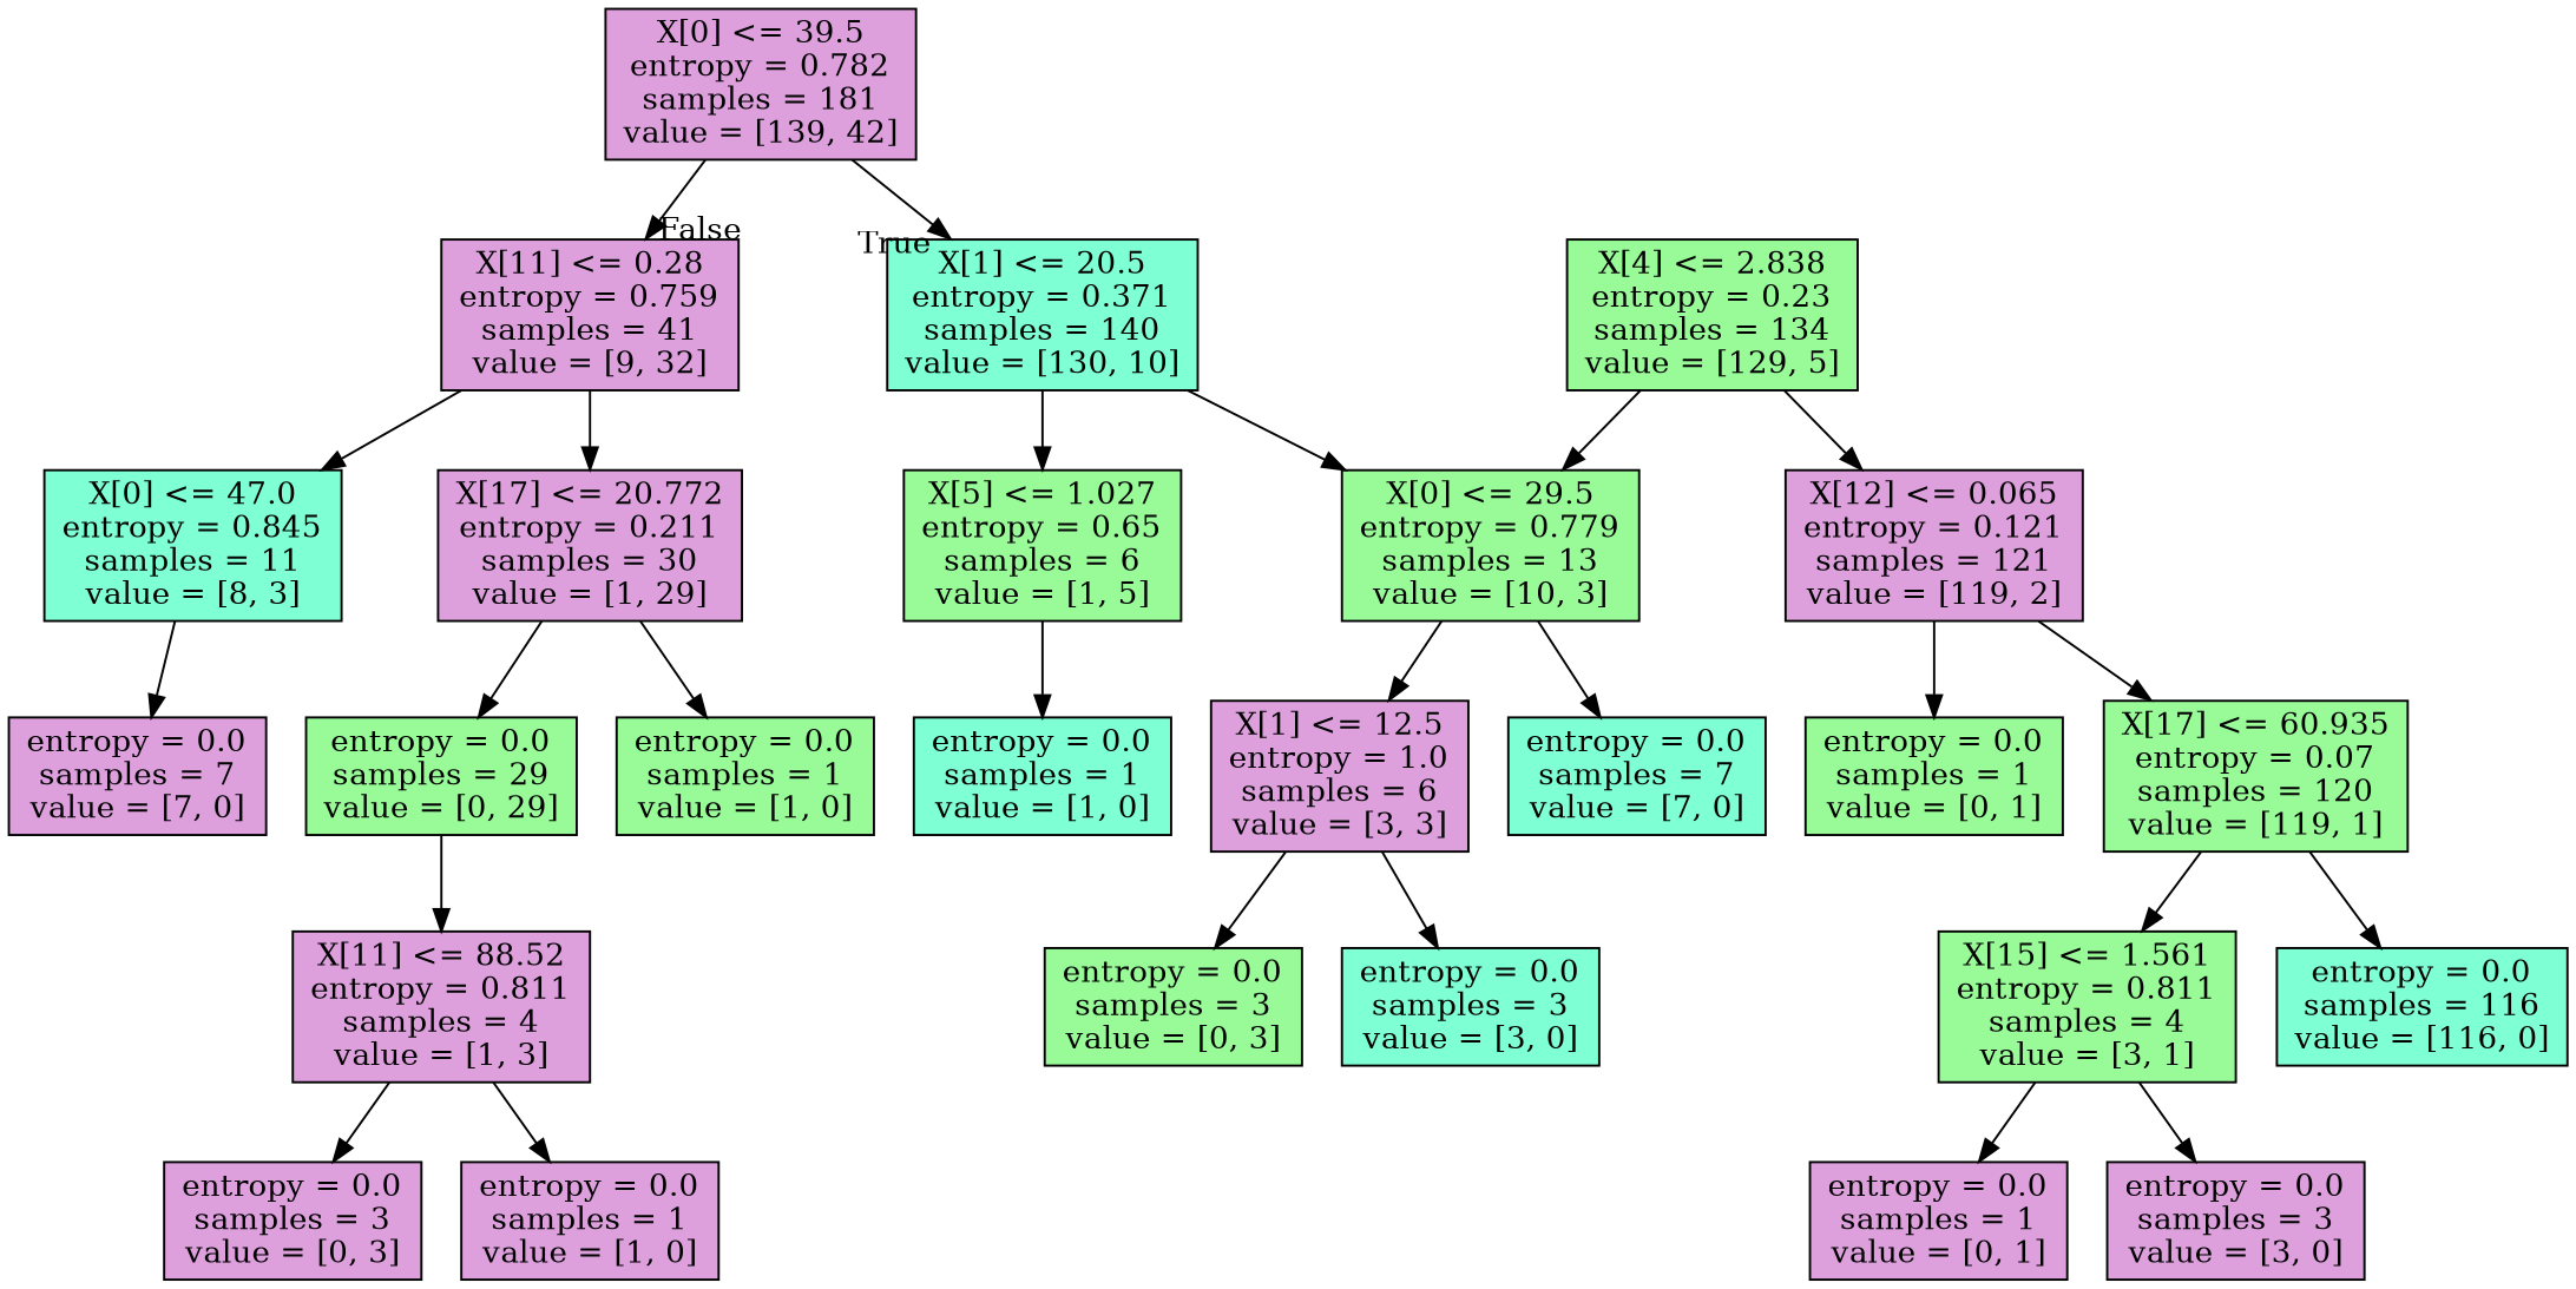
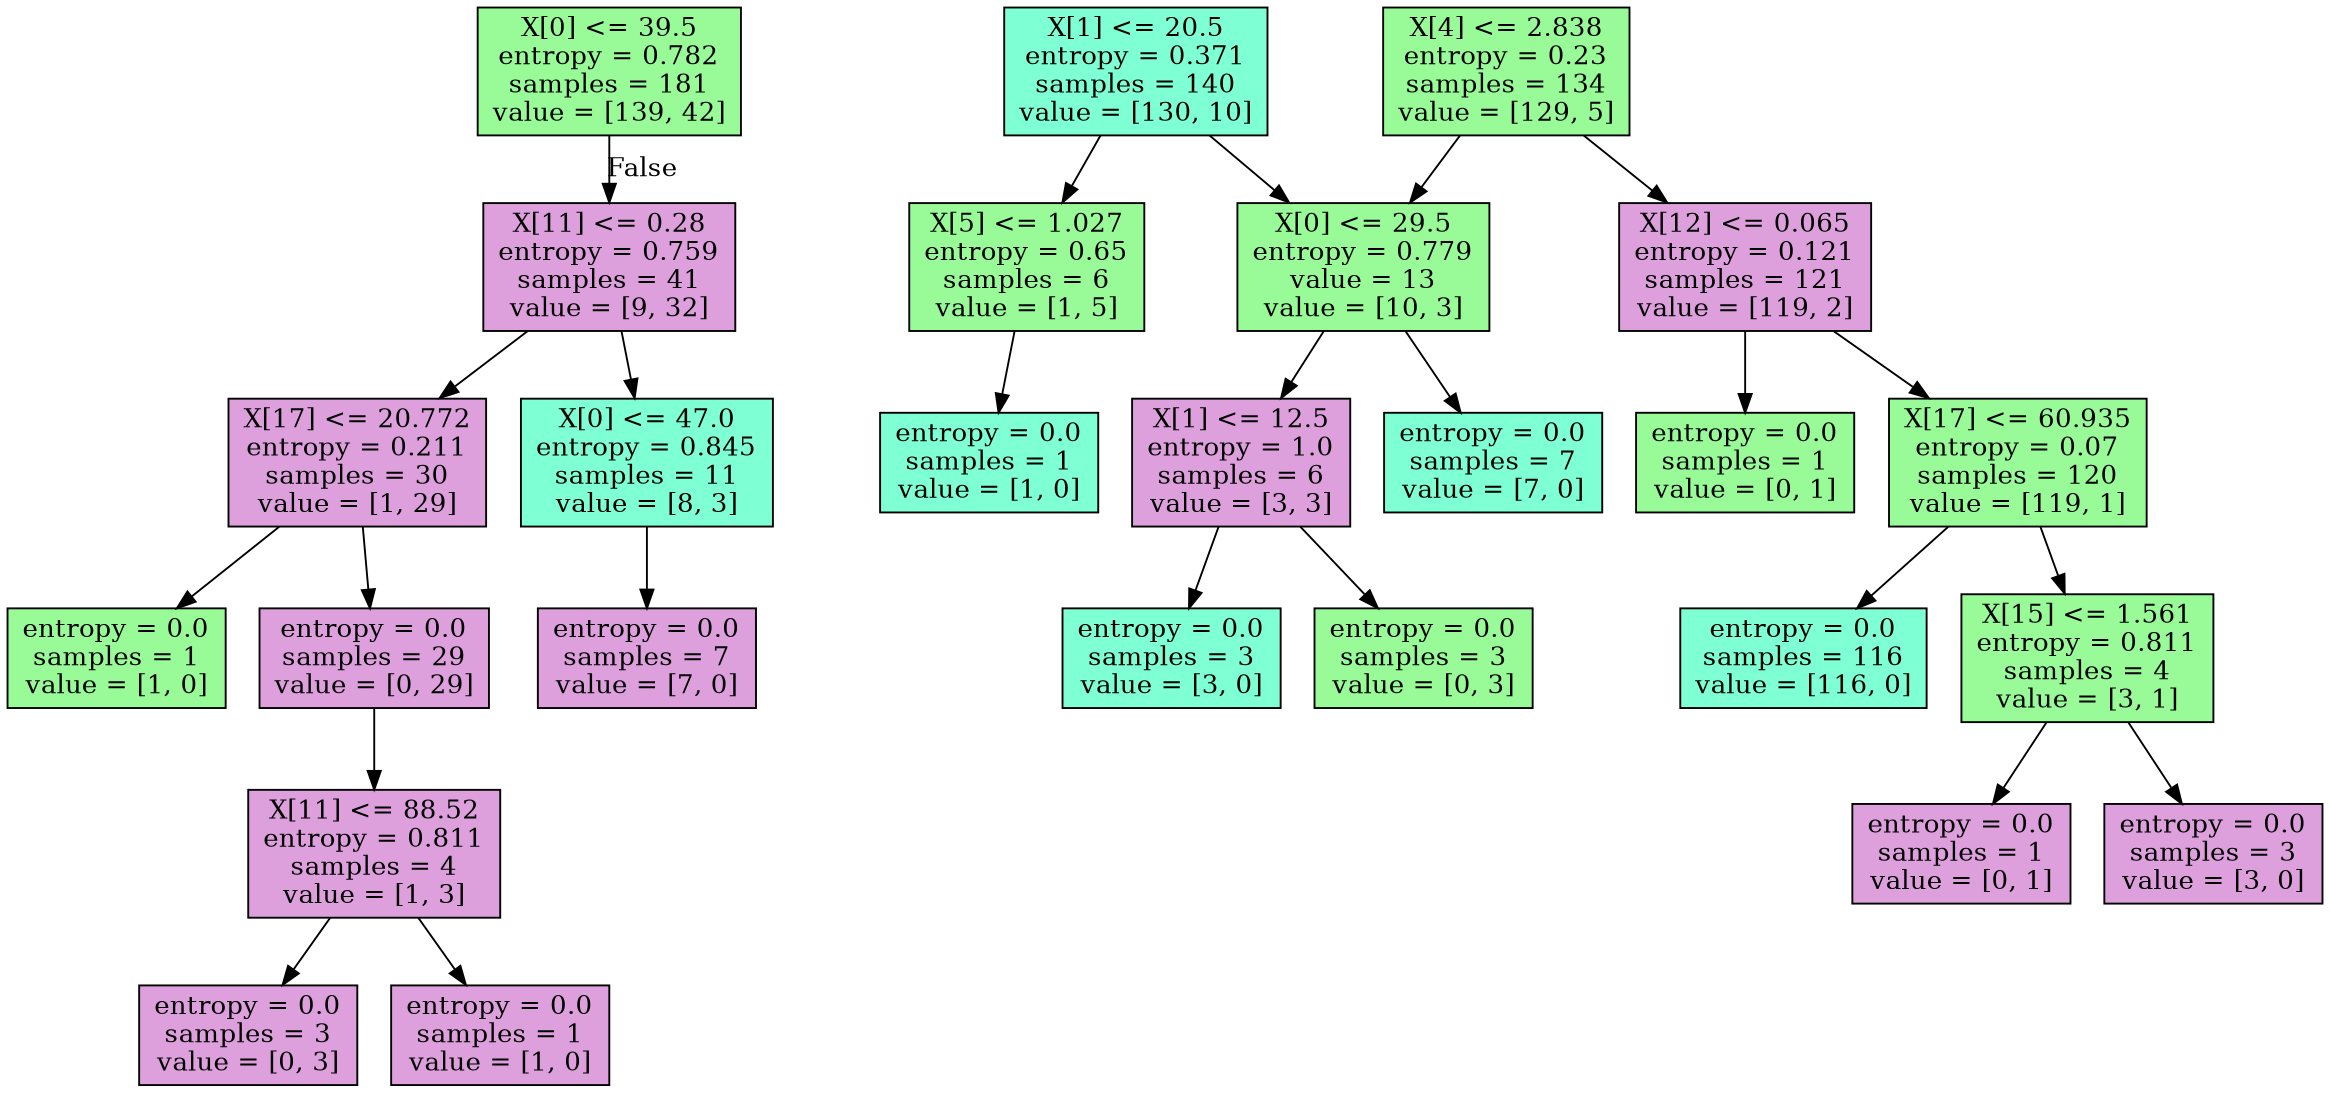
  digraph {
    node [fillcolor=plum shape=box style=filled]
-   n1 [label="X[0] <= 39.5\nentropy = 0.782\nsamples = 181\nvalue = [139, 42]"]
+   n1 [fillcolor=palegreen label="X[0] <= 39.5\nentropy = 0.782\nsamples = 181\nvalue = [139, 42]"]
    n2 [fillcolor=aquamarine label="X[1] <= 20.5\nentropy = 0.371\nsamples = 140\nvalue = [130, 10]"]
    n3 [label="X[11] <= 0.28\nentropy = 0.759\nsamples = 41\nvalue = [9, 32]"]
    n4 [fillcolor=palegreen label="X[5] <= 1.027\nentropy = 0.65\nsamples = 6\nvalue = [1, 5]"]
-   n5 [fillcolor=palegreen label="X[0] <= 29.5\nentropy = 0.779\nsamples = 13\nvalue = [10, 3]"]
+   n5 [fillcolor=palegreen label="X[0] <= 29.5\nentropy = 0.779\nvalue = 13\nvalue = [10, 3]"]
    n6 [label="X[17] <= 20.772\nentropy = 0.211\nsamples = 30\nvalue = [1, 29]"]
    n7 [fillcolor=aquamarine label="X[0] <= 47.0\nentropy = 0.845\nsamples = 11\nvalue = [8, 3]"]
    n8 [fillcolor=palegreen label="X[4] <= 2.838\nentropy = 0.23\nsamples = 134\nvalue = [129, 5]"]
    n9 [label="X[12] <= 0.065\nentropy = 0.121\nsamples = 121\nvalue = [119, 2]"]
    n10 [fillcolor=aquamarine label="entropy = 0.0\nsamples = 1\nvalue = [1, 0]"]
    n11 [fillcolor=palegreen label="entropy = 0.0\nsamples = 1\nvalue = [0, 1]"]
    n12 [fillcolor=palegreen label="X[17] <= 60.935\nentropy = 0.07\nsamples = 120\nvalue = [119, 1]"]
    n13 [label="X[1] <= 12.5\nentropy = 1.0\nsamples = 6\nvalue = [3, 3]"]
    n14 [fillcolor=aquamarine label="entropy = 0.0\nsamples = 7\nvalue = [7, 0]"]
    n15 [fillcolor=aquamarine label="entropy = 0.0\nsamples = 116\nvalue = [116, 0]"]
    n16 [fillcolor=palegreen label="X[15] <= 1.561\nentropy = 0.811\nsamples = 4\nvalue = [3, 1]"]
    n17 [label="entropy = 0.0\nsamples = 1\nvalue = [0, 1]"]
    n18 [label="entropy = 0.0\nsamples = 3\nvalue = [3, 0]"]
    n19 [fillcolor=aquamarine label="entropy = 0.0\nsamples = 3\nvalue = [3, 0]"]
    n20 [fillcolor=palegreen label="entropy = 0.0\nsamples = 3\nvalue = [0, 3]"]
    n21 [fillcolor=palegreen label="entropy = 0.0\nsamples = 1\nvalue = [1, 0]"]
-   n22 [fillcolor=palegreen label="entropy = 0.0\nsamples = 29\nvalue = [0, 29]"]
+   n22 [label="entropy = 0.0\nsamples = 29\nvalue = [0, 29]"]
    n23 [label="entropy = 0.0\nsamples = 7\nvalue = [7, 0]"]
    n24 [label="X[11] <= 88.52\nentropy = 0.811\nsamples = 4\nvalue = [1, 3]"]
    n25 [label="entropy = 0.0\nsamples = 3\nvalue = [0, 3]"]
    n26 [label="entropy = 0.0\nsamples = 1\nvalue = [1, 0]"]
-   n1 -> n2 [headlabel=True labelangle=45 labeldistance=2.5]
    n1 -> n3 [headlabel=False labelangle=-45 labeldistance=2.5]
    n2 -> n4
    n2 -> n5
    n3 -> n6
    n3 -> n7
    n4 -> n10
    n5 -> n13
    n5 -> n14
    n6 -> n21
    n6 -> n22
    n7 -> n23
    n8 -> n5
    n8 -> n9
    n9 -> n11
    n9 -> n12
    n12 -> n15
    n12 -> n16
    n13 -> n19
    n13 -> n20
    n16 -> n17
    n16 -> n18
    n22 -> n24
    n24 -> n25
    n24 -> n26
  }
